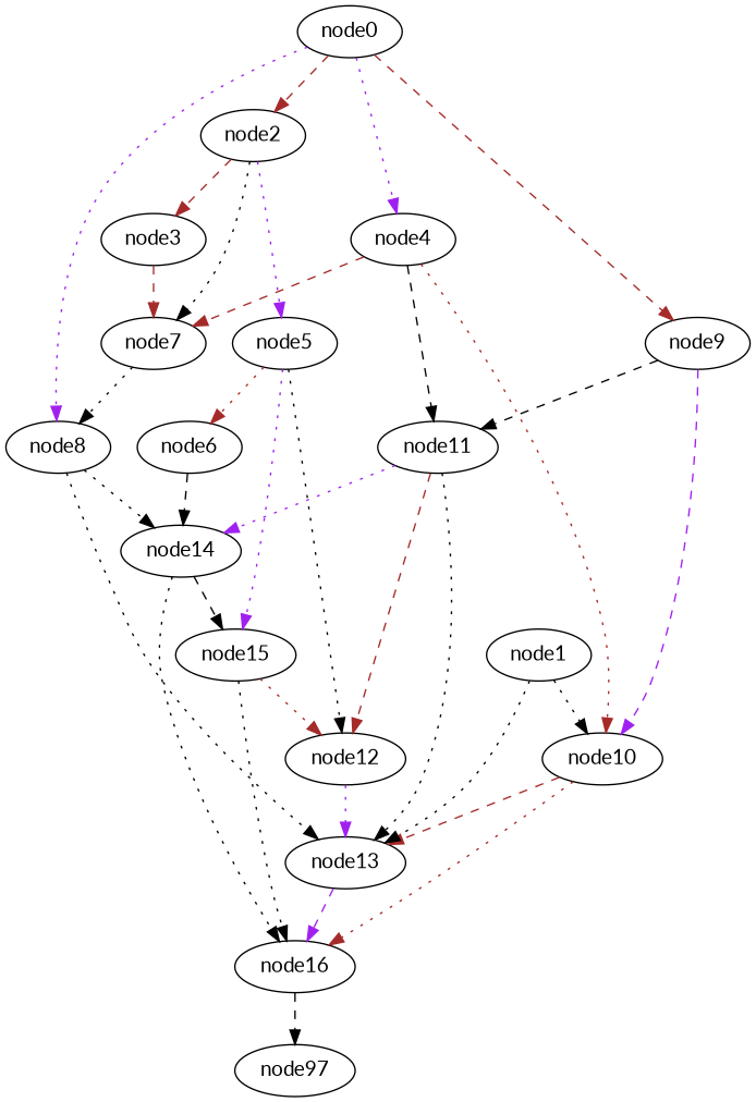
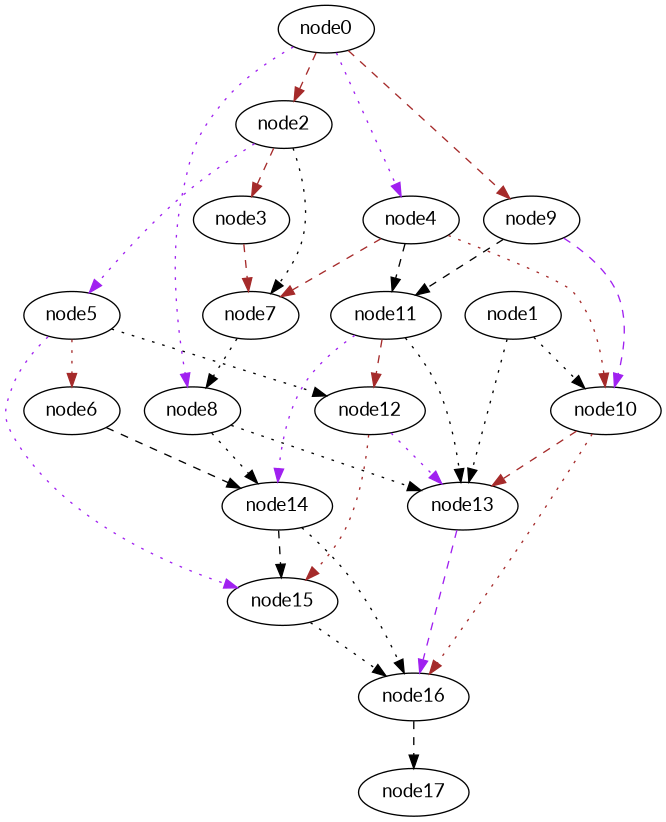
  digraph {
    fontname=Lato
    node [fontname=Lato]
    edge [color=black fontname=Lato style=dotted]
    node16
-   node17 [label=node97]
+   node17
    node15
    node14
    node13
    node12
    node11
    node10
    node9
    node8
    node7
    node6
    node5
    node4
    node3
    node2
    node1
    node0
    node16 -> node17 [style=dashed]
    node15 -> node16
    node14 -> node16
    node14 -> node15 [style=dashed]
    node13 -> node16 [color=purple style=dashed]
-   node15 -> node12 [color=brown]
+   node12 -> node15 [color=brown]
    node12 -> node13 [color=purple]
    node11 -> node14 [color=purple]
    node11 -> node13
    node11 -> node12 [color=brown style=dashed]
    node10 -> node16 [color=brown]
    node10 -> node13 [color=brown style=dashed]
    node9 -> node11 [style=dashed]
    node9 -> node10 [color=purple style=dashed]
    node8 -> node14
    node8 -> node13
    node7 -> node8
    node6 -> node14 [style=dashed]
    node5 -> node15 [color=purple]
    node5 -> node12
    node5 -> node6 [color=brown]
    node4 -> node11 [style=dashed]
    node4 -> node10 [color=brown]
    node4 -> node7 [color=brown style=dashed]
    node3 -> node7 [color=brown style=dashed]
    node2 -> node7
    node2 -> node5 [color=purple]
    node2 -> node3 [color=brown style=dashed]
    node1 -> node13
    node1 -> node10
    node0 -> node9 [color=brown style=dashed]
    node0 -> node8 [color=purple]
    node0 -> node4 [color=purple]
    node0 -> node2 [color=brown style=dashed]
  }
